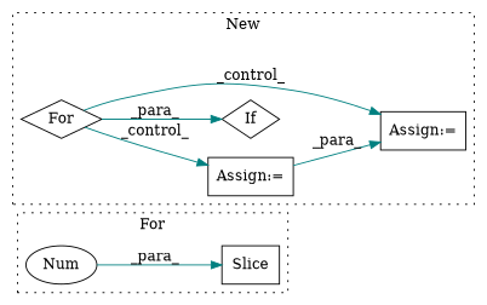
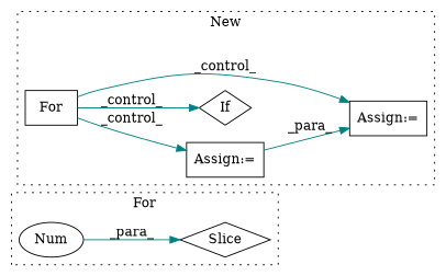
  digraph {
    rankdir=LR
    node [a=68 l=1 shape=box]
    edge [color=teal]
-   n1 [a=80 label=Slice s=4200]
+   n1 [a=80 label=Slice s=4200 shape=diamond]
    n2 [a=76 label=Num s=4201 shape=ellipse]
-   n3 [a=107 l="4,18" label=For s="3744,3767" shape=diamond]
+   n3 [a=107 l="4,18" label=For s="3744,3767"]
    n4 [l=3 label="Assign:=" s=3859]
    n5 [a=96 l="0,22" label=If s="4174,4181" shape=diamond]
    n6 [l=3 label="Assign:=" s=4111]
    subgraph cluster_1 {
      label=For
      style=dotted
      n1
      n2
    }
    subgraph cluster_2 {
      label=New
      style=dotted
      n3
      n4
      n5
      n6
    }
    n2 -> n1 [label=_para_]
    n3 -> n4 [label=_control_]
-   n3 -> n5 [label=_para_]
+   n3 -> n5 [label=_control_]
    n3 -> n6 [label=_control_]
    n4 -> n6 [label=_para_]
  }
